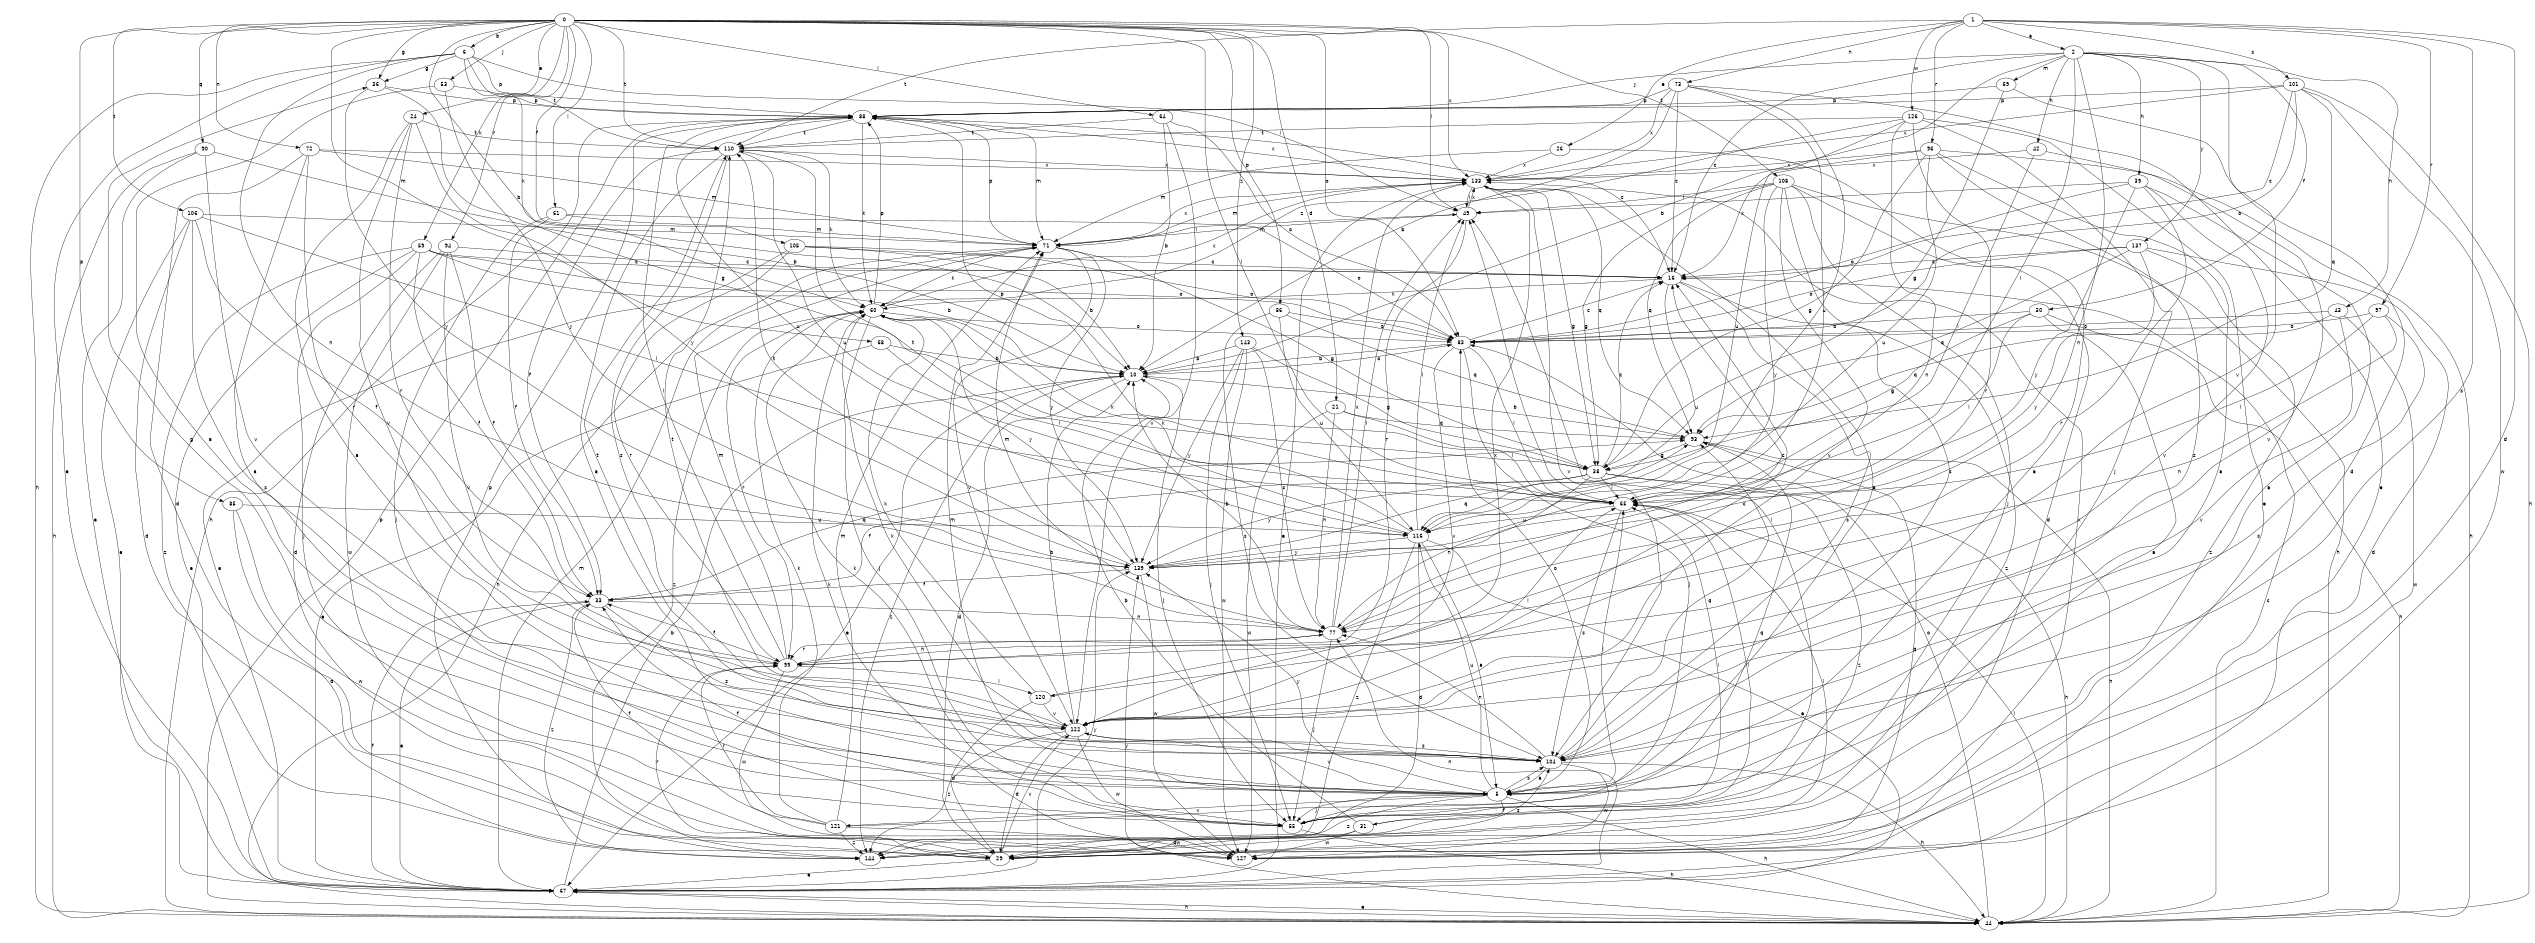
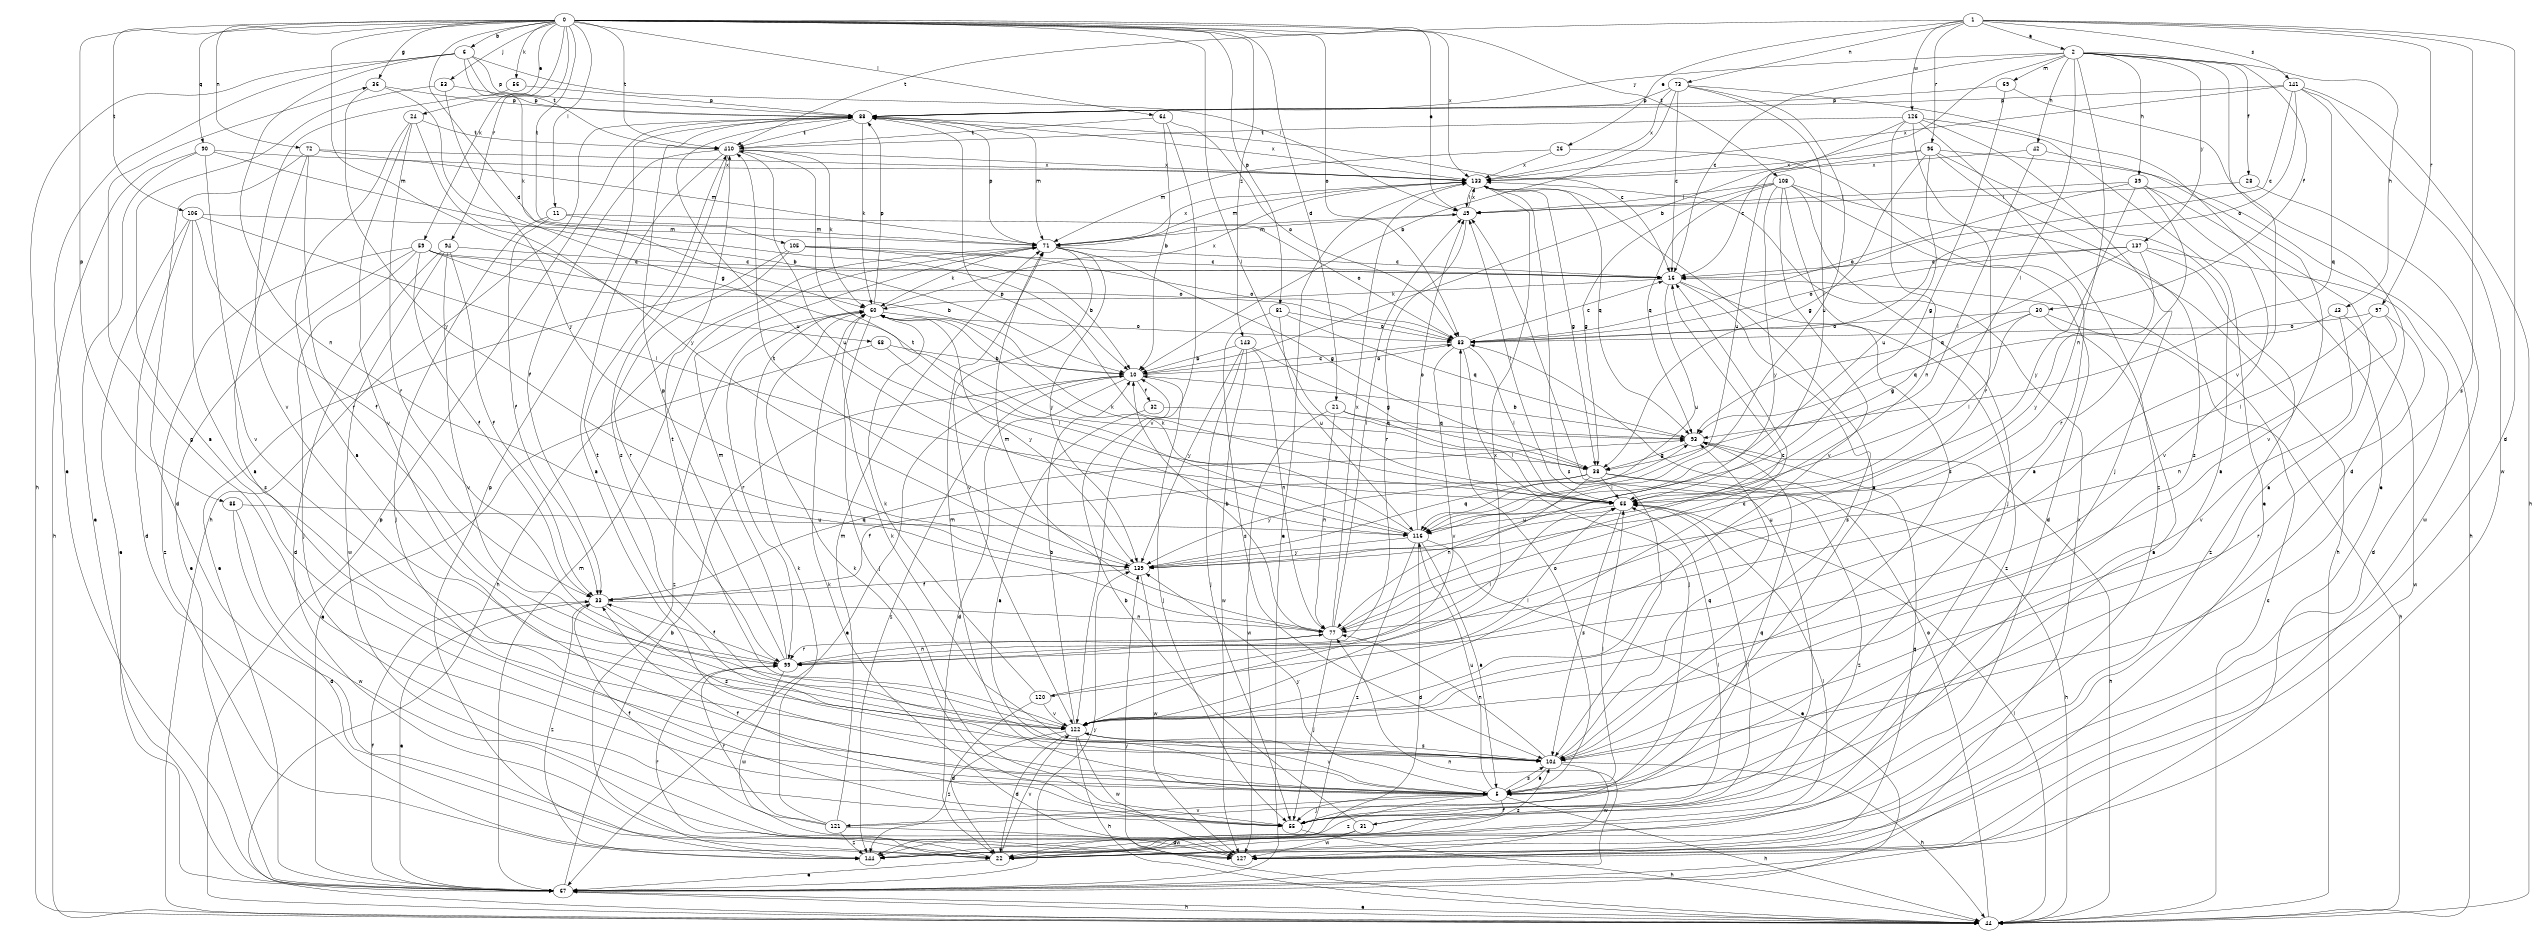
  strict digraph {
    fontname="DejaVu Sans"
    node [fontname="DejaVu Sans"]
    edge [fontname="DejaVu Sans"]
    0
    6
    10
    21
    24
    36
    49
    53
+   56
    59
-   61
+   61 [label=11]
    64
    65
    68
    72
    83
    85
-   86
+   86 [label=81]
    90
    94
    105
    106
    108
-   110
+   110 [label=410]
    133
    143
    77
    88
    44
    n30 [label=67]
    60
-   22 [label=29]
+   22
    55
    144
+   32
    93
    127
    5
    122
    139
    99
    38
    71
    16
    33
    104
    116
    1
    2
    26
    73
    96
    97
-   101
+   101 [label=141]
    126
+   28
    30
    39
    42
    43
    69
    120
    137
    31
    121
    0 -> 6 [label=b]
-   0 -> 10 [label=b]
+   0 -> 10 [label=d]
    0 -> 21 [label=d]
    0 -> 24 [label=e]
    0 -> 36 [label=g]
-   0 -> 49 [label=i]
+   0 -> 49 [label=e]
    0 -> 53 [label=j]
+   0 -> 56 [label=k]
    0 -> 59 [label=k]
    0 -> 61 [label=l]
    0 -> 64 [label=l]
    0 -> 65 [label=l]
    0 -> 68 [label=m]
    0 -> 72 [label=n]
    0 -> 83 [label=o]
    0 -> 85 [label=p]
    0 -> 86 [label=p]
    0 -> 90 [label=q]
    0 -> 94 [label=r]
-   0 -> 105 [label=f]
+   0 -> 105 [label=t]
    0 -> 106 [label=t]
    0 -> 108 [label=t]
    0 -> 110 [label=t]
    0 -> 133 [label=x]
    0 -> 143 [label=z]
-   6 -> 36 [label=g]
    6 -> 49 [label=i]
    6 -> 110 [label=t]
    6 -> 77 [label=n]
    6 -> 88 [label=p]
    6 -> 44 [label=h]
    6 -> n30 [label=e]
    6 -> 60 [label=k]
    10 -> 83 [label=o]
    10 -> n30 [label=e]
    10 -> 22 [label=d]
    10 -> 55 [label=j]
    10 -> 144 [label=z]
+   10 -> 32 [label=f]
    21 -> 65 [label=l]
    21 -> 77 [label=n]
    21 -> 93 [label=q]
    21 -> 127 [label=w]
    24 -> 110 [label=t]
    24 -> 5 [label=a]
    24 -> 122 [label=v]
    24 -> 139 [label=y]
    24 -> 99 [label=r]
    36 -> 88 [label=p]
    36 -> 139 [label=y]
    36 -> 38 [label=g]
    49 -> 133 [label=x]
    49 -> 99 [label=r]
    49 -> 71 [label=m]
    53 -> 88 [label=p]
    53 -> 5 [label=a]
    53 -> 139 [label=y]
+   56 -> 88 [label=p]
+   56 -> 122 [label=v]
    59 -> 10 [label=b]
    59 -> 83 [label=o]
    59 -> n30 [label=e]
    59 -> 55 [label=j]
    59 -> 144 [label=z]
    59 -> 16 [label=c]
    59 -> 33 [label=f]
    61 -> 83 [label=o]
    61 -> 55 [label=j]
    61 -> 71 [label=m]
    61 -> 33 [label=f]
    64 -> 10 [label=b]
    64 -> 83 [label=o]
    64 -> 110 [label=t]
    64 -> 122 [label=v]
    65 -> 49 [label=i]
    65 -> 60 [label=k]
    65 -> 104 [label=s]
    65 -> 116 [label=u]
    68 -> 10 [label=b]
    68 -> 65 [label=l]
    68 -> n30 [label=e]
    72 -> 133 [label=x]
    72 -> 22 [label=d]
    72 -> 5 [label=a]
    72 -> 99 [label=r]
    72 -> 71 [label=m]
-   83 -> 10 [label=b]
+   83 -> 10 [label=c]
    83 -> 65 [label=l]
    83 -> 55 [label=j]
    83 -> 122 [label=v]
    83 -> 16 [label=c]
    85 -> 22 [label=d]
    85 -> 127 [label=w]
    85 -> 116 [label=u]
    86 -> 83 [label=o]
    86 -> 93 [label=q]
    86 -> 104 [label=s]
    86 -> 116 [label=u]
    90 -> 10 [label=b]
+   90 -> 133 [label=x]
    90 -> 44 [label=h]
    90 -> n30 [label=e]
    90 -> 122 [label=v]
    94 -> 22 [label=d]
    94 -> 127 [label=w]
    94 -> 122 [label=v]
    94 -> 16 [label=c]
    94 -> 33 [label=f]
    105 -> 10 [label=b]
    105 -> 83 [label=o]
    105 -> n30 [label=e]
    105 -> 99 [label=r]
    105 -> 16 [label=c]
    106 -> 65 [label=l]
    106 -> n30 [label=e]
    106 -> 22 [label=d]
    106 -> 71 [label=m]
    106 -> 33 [label=f]
    106 -> 104 [label=s]
    108 -> 49 [label=i]
    108 -> 44 [label=h]
    108 -> 22 [label=d]
    108 -> 55 [label=j]
    108 -> 93 [label=q]
    108 -> 122 [label=v]
    108 -> 139 [label=y]
    108 -> 38 [label=g]
    108 -> 104 [label=s]
    110 -> 133 [label=x]
    110 -> 60 [label=k]
    110 -> 5 [label=a]
    110 -> 33 [label=f]
    110 -> 104 [label=s]
    110 -> 116 [label=u]
    133 -> 49 [label=i]
    133 -> n30 [label=e]
    133 -> 93 [label=q]
    133 -> 5 [label=a]
    133 -> 38 [label=g]
    133 -> 71 [label=m]
-   133 -> 104 [label=v]
+   133 -> 104 [label=s]
    143 -> 10 [label=b]
-   143 -> 77 [label=s]
+   143 -> 77 [label=n]
    143 -> 55 [label=j]
    143 -> 127 [label=w]
    143 -> 139 [label=y]
    143 -> 38 [label=g]
    77 -> 10 [label=b]
    77 -> 49 [label=i]
    77 -> 133 [label=x]
    77 -> 55 [label=j]
    77 -> 99 [label=r]
    77 -> 71 [label=m]
    77 -> 16 [label=c]
    88 -> 110 [label=t]
    88 -> 133 [label=x]
    88 -> 44 [label=h]
    88 -> 60 [label=k]
    88 -> 71 [label=m]
    88 -> 16 [label=c]
    88 -> 116 [label=u]
    44 -> 65 [label=l]
    44 -> 83 [label=o]
    44 -> 88 [label=p]
    44 -> n30 [label=e]
    44 -> 139 [label=y]
    44 -> 16 [label=c]
    n30 -> 10 [label=b]
    n30 -> 77 [label=n]
    n30 -> 44 [label=h]
    n30 -> 139 [label=y]
    n30 -> 71 [label=m]
    n30 -> 33 [label=f]
    60 -> 83 [label=o]
    60 -> 133 [label=x]
    60 -> 88 [label=p]
    60 -> 55 [label=j]
    60 -> 144 [label=z]
    60 -> 139 [label=y]
    60 -> 99 [label=r]
    22 -> 65 [label=l]
    22 -> n30 [label=e]
    22 -> 122 [label=v]
    22 -> 99 [label=r]
    22 -> 104 [label=s]
-   55 -> 49 [label=i]
+   55 -> 49 [label=u]
    55 -> 65 [label=l]
    55 -> 44 [label=h]
    55 -> 60 [label=k]
    55 -> 33 [label=f]
    144 -> 88 [label=p]
+   32 -> 93 [label=q]
+   32 -> 5 [label=a]
    93 -> 10 [label=b]
    93 -> 44 [label=h]
    93 -> 38 [label=g]
    127 -> 133 [label=x]
    127 -> 60 [label=k]
    127 -> 93 [label=q]
    5 -> 36 [label=g]
    5 -> 65 [label=l]
    5 -> 83 [label=o]
    5 -> 44 [label=h]
    5 -> 55 [label=j]
    5 -> 144 [label=z]
    5 -> 122 [label=v]
    5 -> 139 [label=y]
    5 -> 71 [label=m]
    5 -> 104 [label=s]
    5 -> 116 [label=u]
    5 -> 31 [label=f]
    5 -> 121 [label=v]
    122 -> 10 [label=b]
    122 -> 110 [label=t]
    122 -> 133 [label=x]
+   122 -> 44 [label=h]
    122 -> 22 [label=d]
    122 -> 144 [label=z]
    122 -> 127 [label=w]
    122 -> 16 [label=c]
    122 -> 104 [label=s]
    139 -> 110 [label=t]
    139 -> 93 [label=q]
    139 -> 127 [label=w]
    139 -> 33 [label=f]
-   99 -> 120 [label=l]
+   99 -> 65 [label=l]
    99 -> 77 [label=n]
-   99 -> 88 [label=l]
+   99 -> 88 [label=p]
    99 -> 127 [label=w]
    99 -> 71 [label=m]
    99 -> 33 [label=f]
    38 -> 65 [label=l]
    38 -> 77 [label=n]
    38 -> 88 [label=p]
    38 -> 44 [label=h]
    38 -> 144 [label=z]
    38 -> 139 [label=y]
-   38 -> 16 [label=c]
+   71 -> 16 [label=c]
    38 -> 33 [label=f]
    71 -> 49 [label=i]
    71 -> 133 [label=x]
    71 -> 88 [label=p]
    71 -> 44 [label=h]
    71 -> 60 [label=k]
    71 -> 122 [label=v]
    71 -> 139 [label=y]
    71 -> 38 [label=g]
    16 -> 60 [label=k]
    16 -> 144 [label=z]
    16 -> 104 [label=s]
    16 -> 116 [label=u]
    33 -> 77 [label=n]
    33 -> n30 [label=e]
    33 -> 144 [label=z]
    33 -> 93 [label=q]
    33 -> 104 [label=s]
    104 -> 110 [label=t]
    104 -> 77 [label=n]
    104 -> 44 [label=h]
    104 -> 60 [label=k]
    104 -> 93 [label=q]
    104 -> 127 [label=w]
    104 -> 5 [label=a]
-   116 -> 49 [label=i]
+   116 -> 49 [label=o]
    116 -> 110 [label=t]
    116 -> n30 [label=e]
    116 -> 60 [label=k]
    116 -> 22 [label=d]
    116 -> 144 [label=z]
    116 -> 5 [label=a]
    116 -> 139 [label=y]
    1 -> 110 [label=t]
    1 -> 22 [label=d]
    1 -> 104 [label=s]
    1 -> 2 [label=a]
    1 -> 26 [label=e]
    1 -> 73 [label=n]
    1 -> 96 [label=r]
    1 -> 97 [label=r]
    1 -> 101 [label=s]
    1 -> 126 [label=w]
    2 -> 10 [label=b]
    2 -> 65 [label=l]
    2 -> 77 [label=n]
    2 -> 88 [label=y]
    2 -> 16 [label=c]
+   2 -> 28 [label=f]
    2 -> 30 [label=f]
    2 -> 39 [label=h]
    2 -> 42 [label=h]
    2 -> 43 [label=h]
    2 -> 69 [label=m]
    2 -> 120 [label=v]
    2 -> 137 [label=y]
    26 -> 133 [label=x]
    26 -> 5 [label=a]
    26 -> 71 [label=m]
    73 -> 10 [label=b]
    73 -> 65 [label=l]
    73 -> 133 [label=x]
    73 -> 88 [label=p]
    73 -> n30 [label=e]
    73 -> 16 [label=c]
    73 -> 116 [label=u]
    96 -> 133 [label=x]
    96 -> 44 [label=h]
    96 -> 5 [label=a]
    96 -> 38 [label=g]
-   96 -> 16 [label=x]
+   96 -> 16 [label=c]
    96 -> 104 [label=s]
    96 -> 116 [label=u]
    97 -> 65 [label=l]
    97 -> 83 [label=o]
    97 -> 77 [label=n]
-   97 -> 104 [label=s]
+   97 -> 104 [label=r]
    101 -> 83 [label=o]
    101 -> 133 [label=x]
    101 -> 88 [label=p]
    101 -> 44 [label=h]
    101 -> 93 [label=q]
    101 -> 127 [label=w]
    101 -> 16 [label=c]
    126 -> 110 [label=t]
    126 -> 77 [label=n]
    126 -> n30 [label=e]
    126 -> 55 [label=j]
-   126 -> 60 [label=z]
+   126 -> 144 [label=z]
    126 -> 99 [label=r]
    126 -> 116 [label=u]
+   28 -> 49 [label=i]
+   28 -> 127 [label=w]
    30 -> 65 [label=l]
    30 -> 83 [label=o]
    30 -> 44 [label=h]
    30 -> 5 [label=a]
    30 -> 38 [label=g]
    39 -> 49 [label=i]
    39 -> 83 [label=o]
    39 -> 5 [label=a]
    39 -> 122 [label=v]
    39 -> 139 [label=y]
    39 -> 99 [label=r]
    42 -> 65 [label=l]
    42 -> 133 [label=x]
    42 -> 122 [label=v]
-   43 -> 83 [label=o]
    43 -> 93 [label=q]
    43 -> 127 [label=w]
    43 -> 122 [label=v]
    69 -> 88 [label=p]
    69 -> 22 [label=d]
-   69 -> 38 [label=g]
+   69 -> 116 [label=g]
    120 -> 65 [label=l]
    120 -> 60 [label=k]
    120 -> 22 [label=d]
    120 -> 122 [label=v]
    137 -> 83 [label=o]
    137 -> 22 [label=d]
    137 -> 144 [label=z]
    137 -> 93 [label=q]
    137 -> 139 [label=y]
    137 -> 16 [label=c]
    31 -> 10 [label=b]
    31 -> 65 [label=l]
    31 -> 22 [label=d]
    31 -> 127 [label=w]
    121 -> 60 [label=k]
    121 -> 144 [label=z]
    121 -> 93 [label=q]
    121 -> 127 [label=w]
    121 -> 99 [label=r]
    121 -> 71 [label=m]
    121 -> 33 [label=f]
  }
